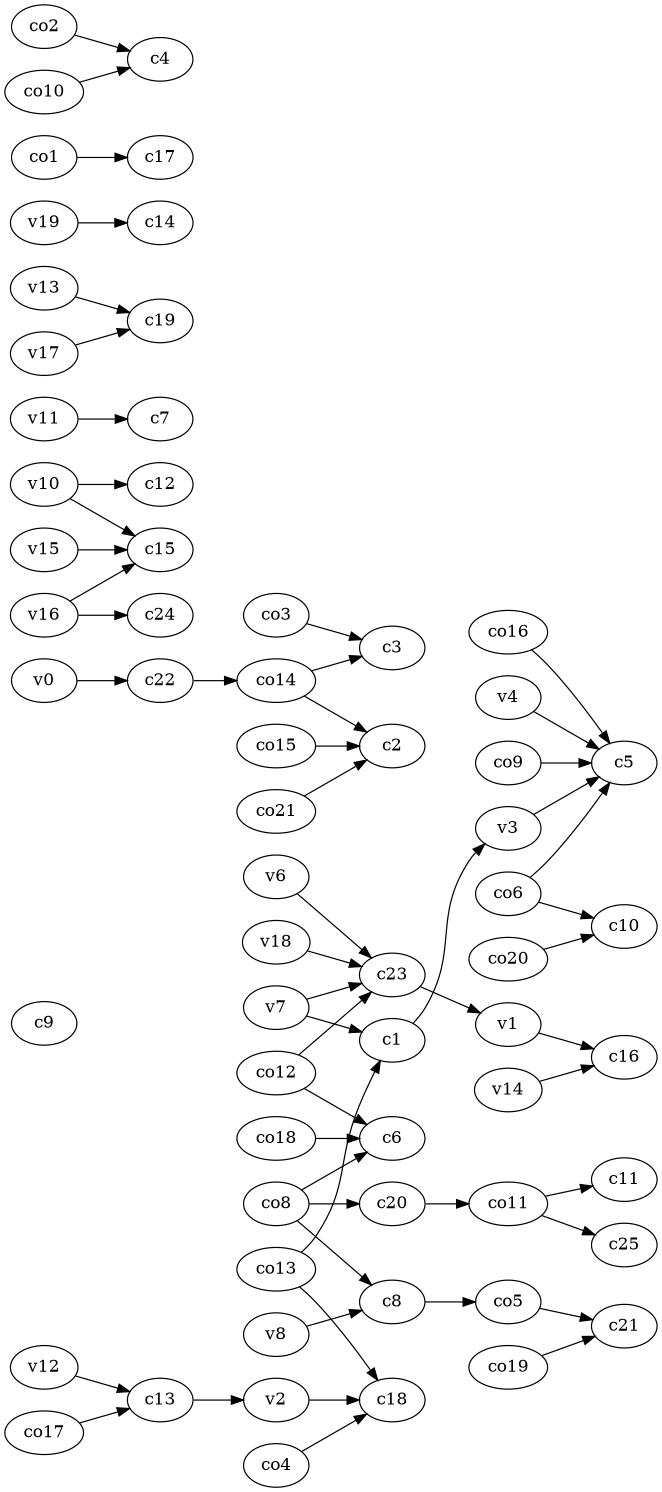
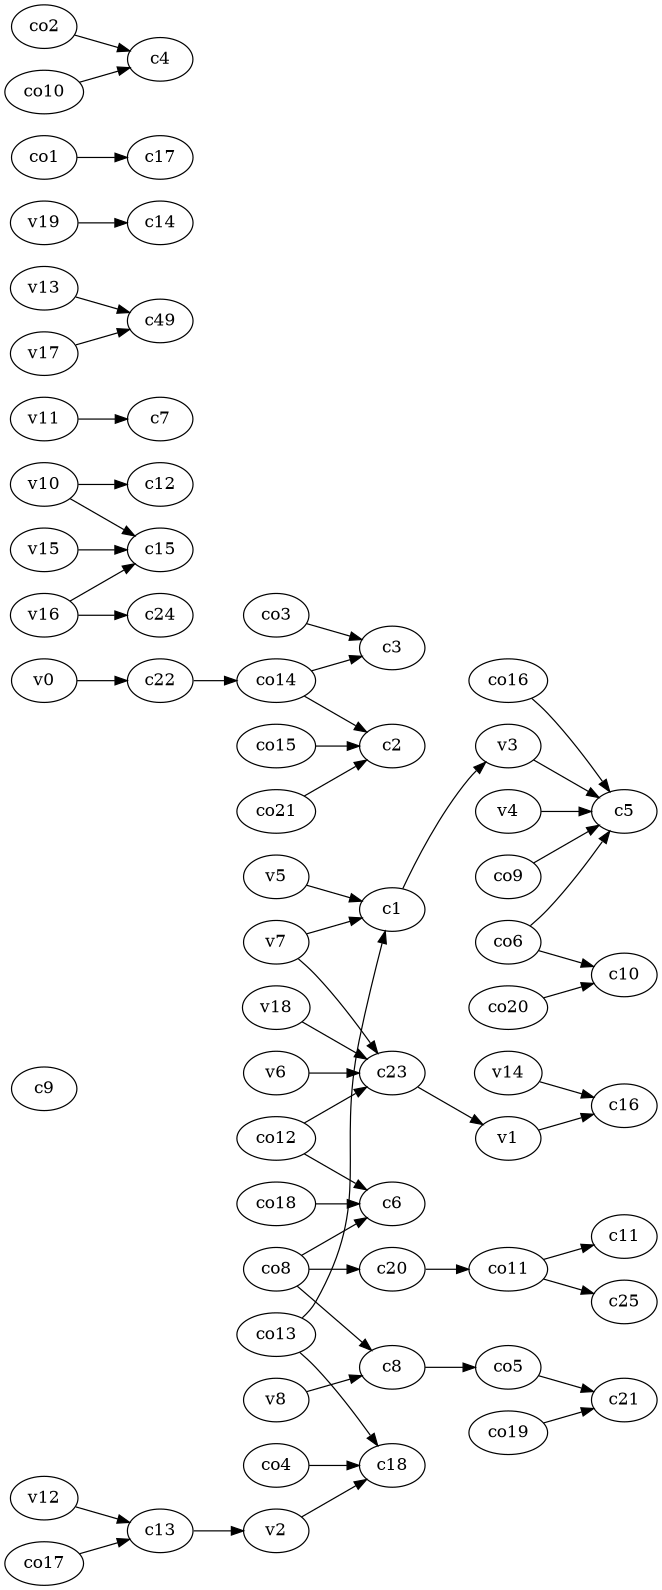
  strict digraph {
    rankdir=LR
    edge [weight=1]
    c1
    v3
    c5
    c8
    co5
    c21
    c9
    c13
    v2
    c18
    c20
    co11
    c11
    c25
    c22
    co14
    c3
    c2
    c23
    v1
    c16
    v4
+   v5
    v6
    v7
    v8
    n27 [label=v0]
    v10
    c12
    c15
    v11
    c7
    v12
    v13
-   c19
+   c19 [label=c49]
    v14
    v15
    v16
    c24
    v17
    v18
    v19
    c14
    co1
    c17
    co2
    c4
    co3
    co4
    co6
    c10
    co8
    c6
    co9
    co10
    co12
    co13
    co15
    co16
    co17
    co18
    co19
    co20
    co21
    c1 -> v3
    v3 -> c5
    c8 -> co5
    co5 -> c21
    c13 -> v2
    v2 -> c18
    c20 -> co11
    co11 -> c11
    co11 -> c25
    c22 -> co14
    co14 -> c3
    co14 -> c2
    c23 -> v1
    v1 -> c16
    v4 -> c5
+   v5 -> c1
    v6 -> c23
    v7 -> c1
    v7 -> c23
    v8 -> c8
    n27 -> c22
    v10 -> c12
    v10 -> c15
    v11 -> c7
    v12 -> c13
    v13 -> c19
    v14 -> c16
    v15 -> c15
    v16 -> c15
    v16 -> c24
    v17 -> c19
    v18 -> c23
    v19 -> c14
    co1 -> c17
    co2 -> c4
    co3 -> c3
    co4 -> c18
    co6 -> c5
    co6 -> c10
    co8 -> c8
    co8 -> c20
    co8 -> c6
    co9 -> c5
    co10 -> c4
    co12 -> c23
    co12 -> c6
    co13 -> c1
    co13 -> c18
    co15 -> c2
    co16 -> c5
    co17 -> c13
    co18 -> c6
    co19 -> c21
    co20 -> c10
    co21 -> c2
  }
